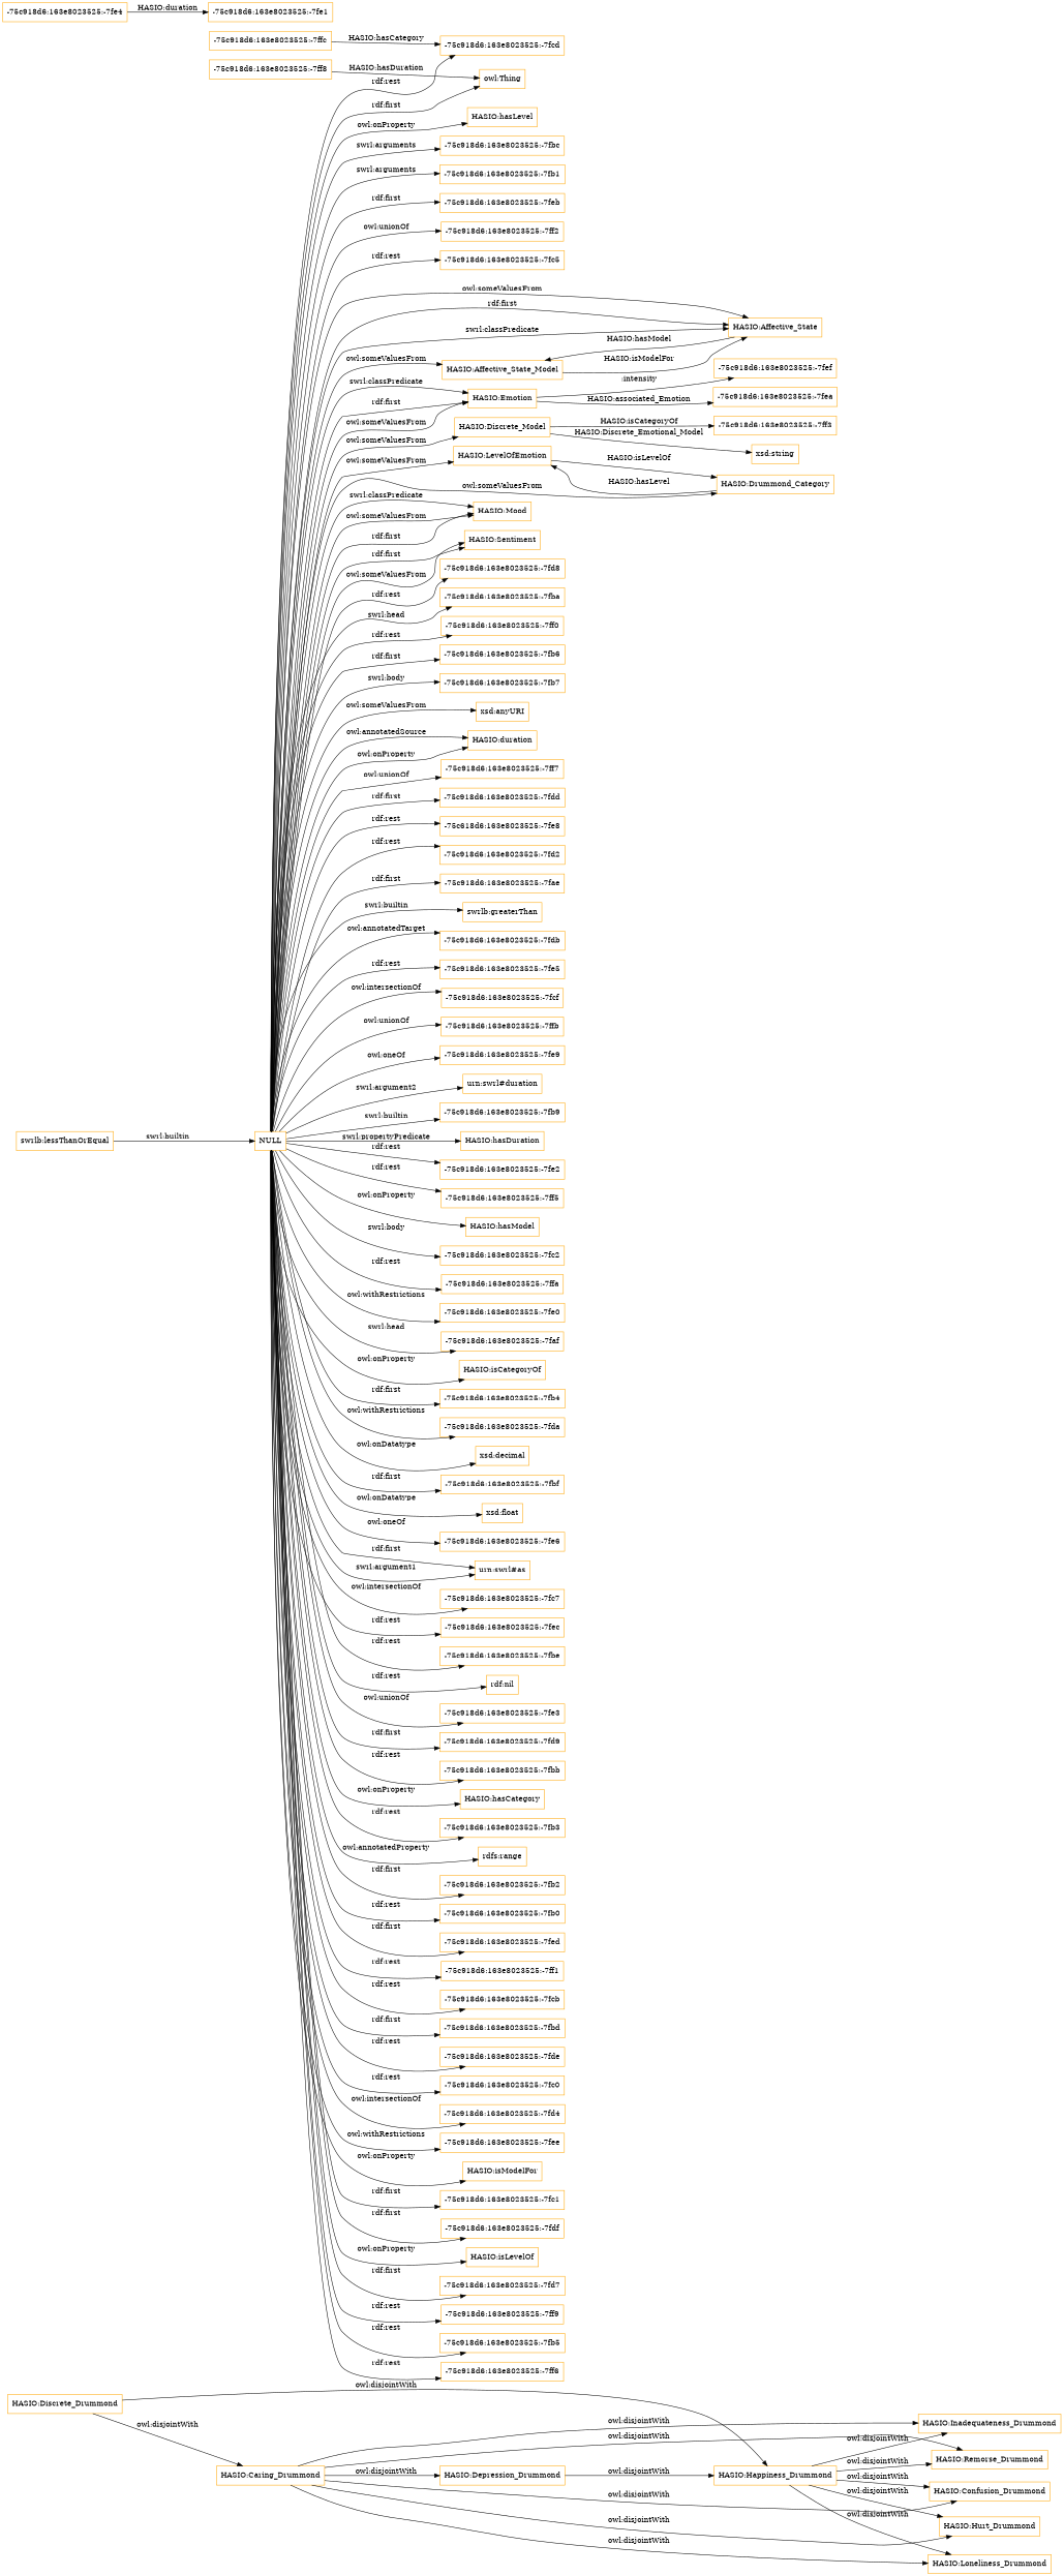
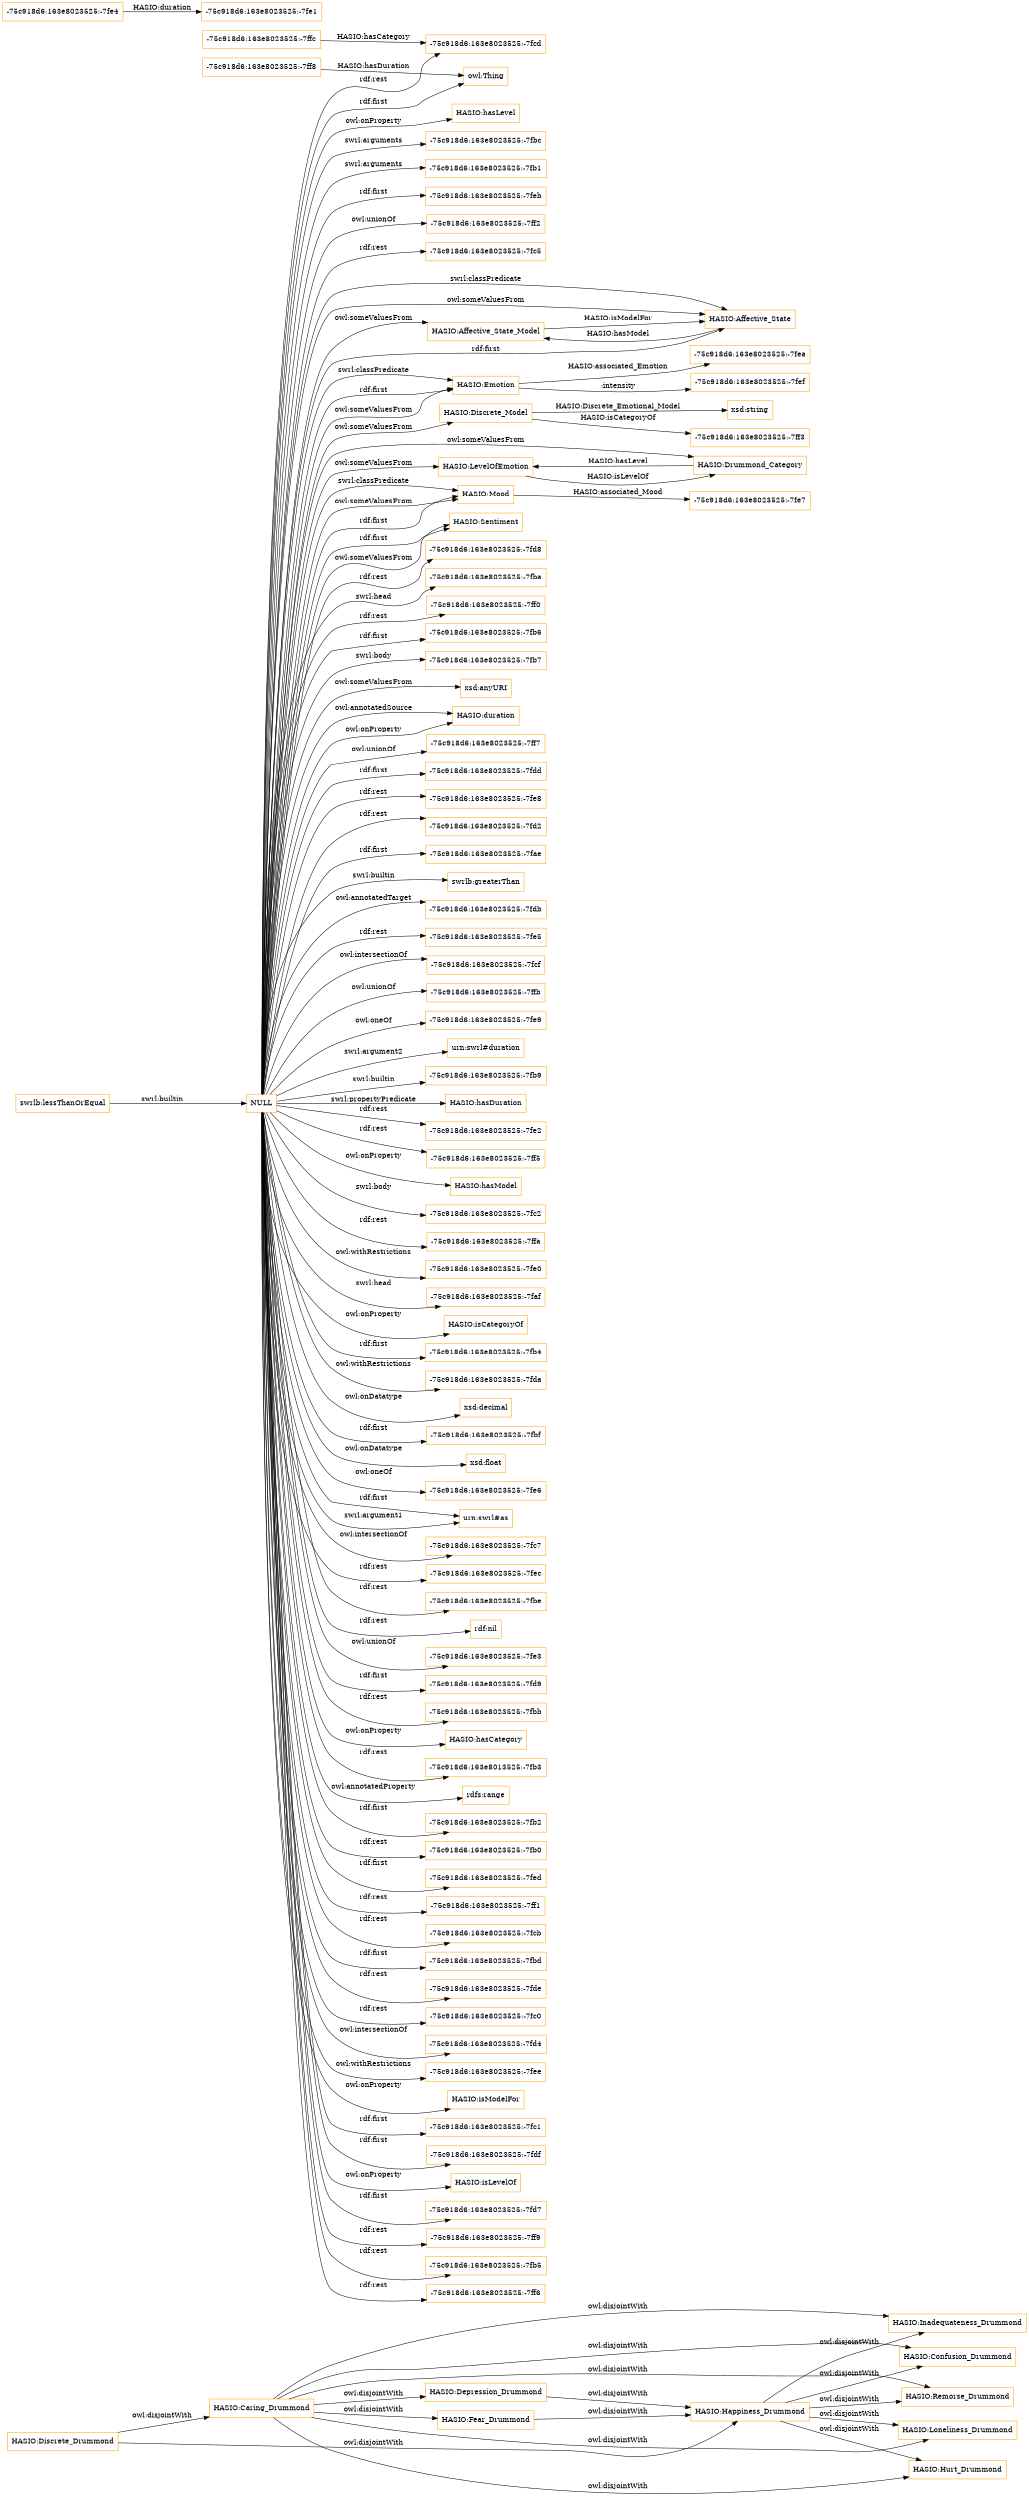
  digraph {
    rankdir=LR
    node [color=orange shape=rectangle]
    "HASIO:Happiness_Drummond"
    "HASIO:Loneliness_Drummond"
    "HASIO:Remorse_Drummond"
    "HASIO:Inadequateness_Drummond"
    "HASIO:Hurt_Drummond"
    "HASIO:Confusion_Drummond"
    "HASIO:Affective_State_Model"
    "HASIO:Affective_State"
    "HASIO:Emotion"
    "-75c918d6:163e8023525:-7fef"
    "-75c918d6:163e8023525:-7fea"
    "-75c918d6:163e8023525:-7ffc"
    "-75c918d6:163e8023525:-7fcd"
    "HASIO:Discrete_Model"
    "-75c918d6:163e8023525:-7ff3"
    "xsd:string"
    "HASIO:LevelOfEmotion"
    "HASIO:Drummond_Category"
    "HASIO:Mood"
+   "-75c918d6:163e8023525:-7fe7"
    "-75c918d6:163e8023525:-7fe4"
    "-75c918d6:163e8023525:-7fe1"
    n23 [label="HASIO:Discrete_Drummond"]
    "HASIO:Caring_Drummond"
+   "HASIO:Fear_Drummond"
    "HASIO:Depression_Drummond"
    "-75c918d6:163e8023525:-7ff8"
    "owl:Thing"
    NULL
    "HASIO:Sentiment"
    "-75c918d6:163e8023525:-7fd8"
    "-75c918d6:163e8023525:-7fba"
    "-75c918d6:163e8023525:-7ff0"
    "-75c918d6:163e8023525:-7fb6"
    "-75c918d6:163e8023525:-7fb7"
    "xsd:anyURI"
    "HASIO:duration"
    "-75c918d6:163e8023525:-7ff7"
    "-75c918d6:163e8023525:-7fdd"
-   "-75c918d6:163e8023525:-7fe8" [label="-75c618d6:163e8023525:-7fe8"]
+   "-75c918d6:163e8023525:-7fe8"
    "-75c918d6:163e8023525:-7fd2"
    "-75c918d6:163e8023525:-7fae"
    "swrlb:greaterThan"
    "-75c918d6:163e8023525:-7fdb"
    "-75c918d6:163e8023525:-7fe5"
    "-75c918d6:163e8023525:-7fcf"
    "-75c918d6:163e8023525:-7ffb"
    "-75c918d6:163e8023525:-7fe9"
    "urn:swrl#duration"
    "-75c918d6:163e8023525:-7fb9"
    "HASIO:hasDuration"
    "-75c918d6:163e8023525:-7fe2"
    "-75c918d6:163e8023525:-7ff5"
    "HASIO:hasModel"
    "-75c918d6:163e8023525:-7fc2"
    "-75c918d6:163e8023525:-7ffa"
    "-75c918d6:163e8023525:-7fe0"
    "-75c918d6:163e8023525:-7faf"
    "HASIO:isCategoryOf"
    "-75c918d6:163e8023525:-7fb4"
    "-75c918d6:163e8023525:-7fda"
    "xsd:decimal"
    "-75c918d6:163e8023525:-7fbf"
    "xsd:float"
    "-75c918d6:163e8023525:-7fe6"
    "urn:swrl#as"
    "-75c918d6:163e8023525:-7fc7"
    "-75c918d6:163e8023525:-7fec"
    "-75c918d6:163e8023525:-7fbe"
    "rdf:nil"
    "-75c918d6:163e8023525:-7fe3"
    "-75c918d6:163e8023525:-7fd9"
    "-75c918d6:163e8023525:-7fbb"
    "HASIO:hasCategory"
-   "-75c918d6:163e8023525:-7fb3"
+   "-75c918d6:163e8023525:-7fb3" [label="-75c918d6:163e8013525:-7fb3"]
    "rdfs:range"
    "-75c918d6:163e8023525:-7fb2"
    "-75c918d6:163e8023525:-7fb0"
    "-75c918d6:163e8023525:-7fed"
    "-75c918d6:163e8023525:-7ff1"
    "-75c918d6:163e8023525:-7fcb"
    "-75c918d6:163e8023525:-7fbd"
    "-75c918d6:163e8023525:-7fde"
    "-75c918d6:163e8023525:-7fc0"
    "-75c918d6:163e8023525:-7fd4"
    "-75c918d6:163e8023525:-7fee"
    "HASIO:isModelFor"
    "-75c918d6:163e8023525:-7fc1"
    "-75c918d6:163e8023525:-7fdf"
    "HASIO:isLevelOf"
    "-75c918d6:163e8023525:-7fd7"
    "-75c918d6:163e8023525:-7ff9"
    "-75c918d6:163e8023525:-7fb5"
    "-75c918d6:163e8023525:-7ff6"
    "HASIO:hasLevel"
    "-75c918d6:163e8023525:-7fbc"
    "-75c918d6:163e8023525:-7fb1"
    "-75c918d6:163e8023525:-7feb"
    "-75c918d6:163e8023525:-7ff2"
    "-75c918d6:163e8023525:-7fc5"
    "swrlb:lessThanOrEqual"
    "HASIO:Happiness_Drummond" -> "HASIO:Loneliness_Drummond" [label="owl:disjointWith"]
    "HASIO:Happiness_Drummond" -> "HASIO:Remorse_Drummond" [label="owl:disjointWith"]
    "HASIO:Happiness_Drummond" -> "HASIO:Inadequateness_Drummond" [label="owl:disjointWith"]
    "HASIO:Happiness_Drummond" -> "HASIO:Hurt_Drummond" [label="owl:disjointWith"]
    "HASIO:Happiness_Drummond" -> "HASIO:Confusion_Drummond" [label="owl:disjointWith"]
    "HASIO:Affective_State_Model" -> "HASIO:Affective_State" [label="HASIO:isModelFor"]
    "HASIO:Affective_State" -> "HASIO:Affective_State_Model" [label="HASIO:hasModel"]
    "HASIO:Emotion" -> "-75c918d6:163e8023525:-7fef" [label=":intensity"]
    "HASIO:Emotion" -> "-75c918d6:163e8023525:-7fea" [label="HASIO:associated_Emotion"]
    "-75c918d6:163e8023525:-7ffc" -> "-75c918d6:163e8023525:-7fcd" [label="HASIO:hasCategory"]
    "HASIO:Discrete_Model" -> "-75c918d6:163e8023525:-7ff3" [label="HASIO:isCategoryOf"]
    "HASIO:Discrete_Model" -> "xsd:string" [label="HASIO:Discrete_Emotional_Model"]
    "HASIO:LevelOfEmotion" -> "HASIO:Drummond_Category" [label="HASIO:isLevelOf"]
    "HASIO:Drummond_Category" -> "HASIO:LevelOfEmotion" [label="HASIO:hasLevel"]
+   "HASIO:Mood" -> "-75c918d6:163e8023525:-7fe7" [label="HASIO:associated_Mood"]
    "-75c918d6:163e8023525:-7fe4" -> "-75c918d6:163e8023525:-7fe1" [label="HASIO:duration"]
    n23 -> "HASIO:Happiness_Drummond" [label="owl:disjointWith"]
    n23 -> "HASIO:Caring_Drummond" [label="owl:disjointWith"]
    "HASIO:Caring_Drummond" -> "HASIO:Loneliness_Drummond" [label="owl:disjointWith"]
    "HASIO:Caring_Drummond" -> "HASIO:Remorse_Drummond" [label="owl:disjointWith"]
    "HASIO:Caring_Drummond" -> "HASIO:Inadequateness_Drummond" [label="owl:disjointWith"]
    "HASIO:Caring_Drummond" -> "HASIO:Hurt_Drummond" [label="owl:disjointWith"]
    "HASIO:Caring_Drummond" -> "HASIO:Confusion_Drummond" [label="owl:disjointWith"]
+   "HASIO:Caring_Drummond" -> "HASIO:Fear_Drummond" [label="owl:disjointWith"]
    "HASIO:Caring_Drummond" -> "HASIO:Depression_Drummond" [label="owl:disjointWith"]
+   "HASIO:Fear_Drummond" -> "HASIO:Happiness_Drummond" [label="owl:disjointWith"]
    "HASIO:Depression_Drummond" -> "HASIO:Happiness_Drummond" [label="owl:disjointWith"]
    "-75c918d6:163e8023525:-7ff8" -> "owl:Thing" [label="HASIO:hasDuration"]
    NULL -> "HASIO:Affective_State_Model" [label="owl:someValuesFrom"]
    NULL -> "HASIO:Affective_State" [label="swrl:classPredicate"]
    NULL -> "HASIO:Affective_State" [label="owl:someValuesFrom"]
    NULL -> "HASIO:Affective_State" [label="rdf:first"]
    NULL -> "HASIO:Emotion" [label="swrl:classPredicate"]
    NULL -> "HASIO:Emotion" [label="rdf:first"]
    NULL -> "HASIO:Emotion" [label="owl:someValuesFrom"]
    NULL -> "-75c918d6:163e8023525:-7fcd" [label="rdf:rest"]
    NULL -> "HASIO:Discrete_Model" [label="owl:someValuesFrom"]
    NULL -> "HASIO:LevelOfEmotion" [label="owl:someValuesFrom"]
    NULL -> "HASIO:Drummond_Category" [label="owl:someValuesFrom"]
    NULL -> "HASIO:Mood" [label="swrl:classPredicate"]
    NULL -> "HASIO:Mood" [label="owl:someValuesFrom"]
    NULL -> "HASIO:Mood" [label="rdf:first"]
    NULL -> "owl:Thing" [label="rdf:first"]
    NULL -> "HASIO:Sentiment" [label="owl:someValuesFrom"]
    NULL -> "HASIO:Sentiment" [label="rdf:first"]
    NULL -> "-75c918d6:163e8023525:-7fd8" [label="rdf:rest"]
    NULL -> "-75c918d6:163e8023525:-7fba" [label="swrl:head"]
    NULL -> "-75c918d6:163e8023525:-7ff0" [label="rdf:rest"]
    NULL -> "-75c918d6:163e8023525:-7fb6" [label="rdf:first"]
    NULL -> "-75c918d6:163e8023525:-7fb7" [label="swrl:body"]
    NULL -> "xsd:anyURI" [label="owl:someValuesFrom"]
    NULL -> "HASIO:duration" [label="owl:onProperty"]
    NULL -> "HASIO:duration" [label="owl:annotatedSource"]
    NULL -> "-75c918d6:163e8023525:-7ff7" [label="owl:unionOf"]
    NULL -> "-75c918d6:163e8023525:-7fdd" [label="rdf:first"]
    NULL -> "-75c918d6:163e8023525:-7fe8" [label="rdf:rest"]
    NULL -> "-75c918d6:163e8023525:-7fd2" [label="rdf:rest"]
    NULL -> "-75c918d6:163e8023525:-7fae" [label="rdf:first"]
    NULL -> "swrlb:greaterThan" [label="swrl:builtin"]
    NULL -> "-75c918d6:163e8023525:-7fdb" [label="owl:annotatedTarget"]
    NULL -> "-75c918d6:163e8023525:-7fe5" [label="rdf:rest"]
    NULL -> "-75c918d6:163e8023525:-7fcf" [label="owl:intersectionOf"]
    NULL -> "-75c918d6:163e8023525:-7ffb" [label="owl:unionOf"]
    NULL -> "-75c918d6:163e8023525:-7fe9" [label="owl:oneOf"]
    NULL -> "urn:swrl#duration" [label="swrl:argument2"]
    NULL -> "-75c918d6:163e8023525:-7fb9" [label="swrl:builtin"]
    NULL -> "HASIO:hasDuration" [label="swrl:propertyPredicate"]
    NULL -> "-75c918d6:163e8023525:-7fe2" [label="rdf:rest"]
    NULL -> "-75c918d6:163e8023525:-7ff5" [label="rdf:rest"]
    NULL -> "HASIO:hasModel" [label="owl:onProperty"]
    NULL -> "-75c918d6:163e8023525:-7fc2" [label="swrl:body"]
    NULL -> "-75c918d6:163e8023525:-7ffa" [label="rdf:rest"]
    NULL -> "-75c918d6:163e8023525:-7fe0" [label="owl:withRestrictions"]
    NULL -> "-75c918d6:163e8023525:-7faf" [label="swrl:head"]
    NULL -> "HASIO:isCategoryOf" [label="owl:onProperty"]
    NULL -> "-75c918d6:163e8023525:-7fb4" [label="rdf:first"]
    NULL -> "-75c918d6:163e8023525:-7fda" [label="owl:withRestrictions"]
    NULL -> "xsd:decimal" [label="owl:onDatatype"]
    NULL -> "-75c918d6:163e8023525:-7fbf" [label="rdf:first"]
    NULL -> "xsd:float" [label="owl:onDatatype"]
    NULL -> "-75c918d6:163e8023525:-7fe6" [label="owl:oneOf"]
    NULL -> "urn:swrl#as" [label="swrl:argument1"]
    NULL -> "urn:swrl#as" [label="rdf:first"]
    NULL -> "-75c918d6:163e8023525:-7fc7" [label="owl:intersectionOf"]
    NULL -> "-75c918d6:163e8023525:-7fec" [label="rdf:rest"]
    NULL -> "-75c918d6:163e8023525:-7fbe" [label="rdf:rest"]
    NULL -> "rdf:nil" [label="rdf:rest"]
    NULL -> "-75c918d6:163e8023525:-7fe3" [label="owl:unionOf"]
    NULL -> "-75c918d6:163e8023525:-7fd9" [label="rdf:first"]
    NULL -> "-75c918d6:163e8023525:-7fbb" [label="rdf:rest"]
    NULL -> "HASIO:hasCategory" [label="owl:onProperty"]
    NULL -> "-75c918d6:163e8023525:-7fb3" [label="rdf:rest"]
    NULL -> "rdfs:range" [label="owl:annotatedProperty"]
    NULL -> "-75c918d6:163e8023525:-7fb2" [label="rdf:first"]
    NULL -> "-75c918d6:163e8023525:-7fb0" [label="rdf:rest"]
    NULL -> "-75c918d6:163e8023525:-7fed" [label="rdf:first"]
    NULL -> "-75c918d6:163e8023525:-7ff1" [label="rdf:rest"]
    NULL -> "-75c918d6:163e8023525:-7fcb" [label="rdf:rest"]
    NULL -> "-75c918d6:163e8023525:-7fbd" [label="rdf:first"]
    NULL -> "-75c918d6:163e8023525:-7fde" [label="rdf:rest"]
    NULL -> "-75c918d6:163e8023525:-7fc0" [label="rdf:rest"]
    NULL -> "-75c918d6:163e8023525:-7fd4" [label="owl:intersectionOf"]
    NULL -> "-75c918d6:163e8023525:-7fee" [label="owl:withRestrictions"]
    NULL -> "HASIO:isModelFor" [label="owl:onProperty"]
    NULL -> "-75c918d6:163e8023525:-7fc1" [label="rdf:first"]
    NULL -> "-75c918d6:163e8023525:-7fdf" [label="rdf:first"]
    NULL -> "HASIO:isLevelOf" [label="owl:onProperty"]
    NULL -> "-75c918d6:163e8023525:-7fd7" [label="rdf:first"]
    NULL -> "-75c918d6:163e8023525:-7ff9" [label="rdf:rest"]
    NULL -> "-75c918d6:163e8023525:-7fb5" [label="rdf:rest"]
    NULL -> "-75c918d6:163e8023525:-7ff6" [label="rdf:rest"]
    NULL -> "HASIO:hasLevel" [label="owl:onProperty"]
    NULL -> "-75c918d6:163e8023525:-7fbc" [label="swrl:arguments"]
    NULL -> "-75c918d6:163e8023525:-7fb1" [label="swrl:arguments"]
    NULL -> "-75c918d6:163e8023525:-7feb" [label="rdf:first"]
    NULL -> "-75c918d6:163e8023525:-7ff2" [label="owl:unionOf"]
    NULL -> "-75c918d6:163e8023525:-7fc5" [label="rdf:rest"]
    "swrlb:lessThanOrEqual" -> NULL [label="swrl:builtin"]
  }
